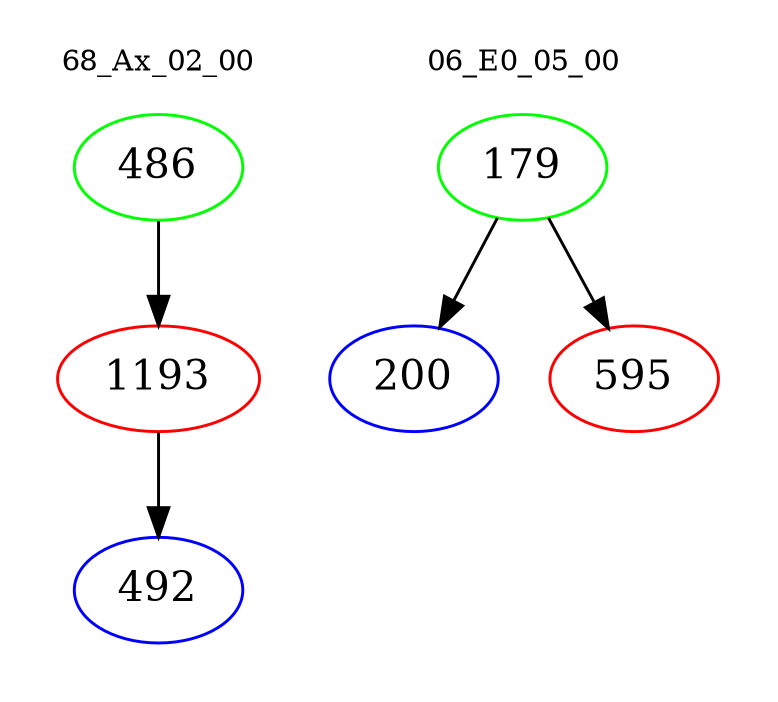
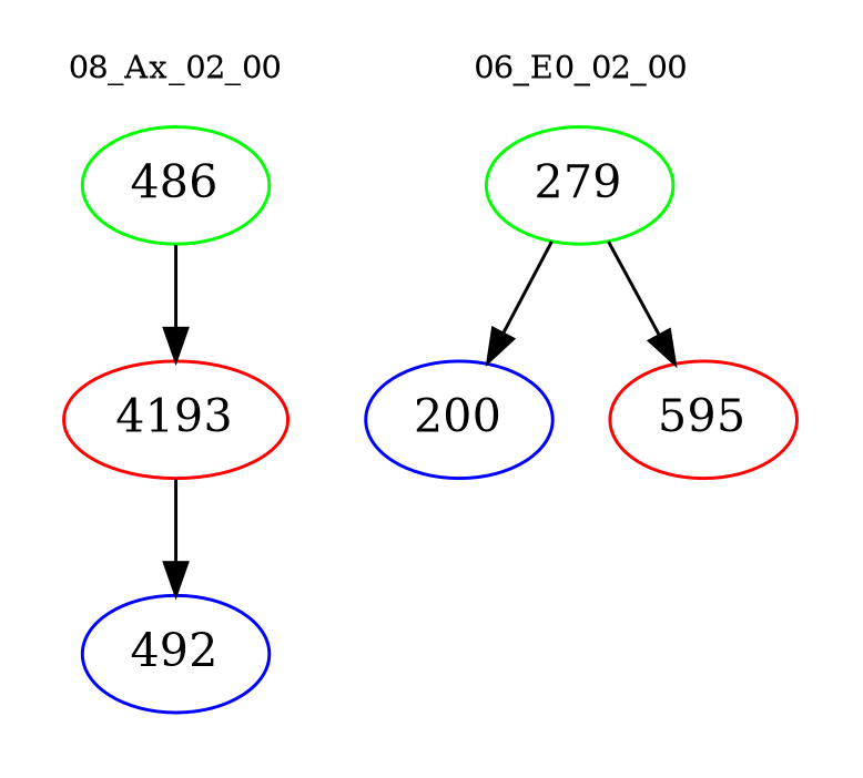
  digraph {
    node [color=green]
    edge [color=black]
    n1 [label=486]
    n2 [color=blue label=492]
-   n3 [color=red label=1193]
-   n4 [label=179]
+   n3 [color=red label=4193]
+   n4 [label=279]
    n5 [color=blue label=200]
    n6 [color=red label=595]
    subgraph cluster_1 {
      color=white
      fontsize=10
-     label="68_Ax_02_00"
+     label="08_Ax_02_00"
      n1
      n2
      n3
    }
    subgraph cluster_2 {
      color=white
      fontsize=10
-     label="06_E0_05_00"
+     label="06_E0_02_00"
      n4
      n5
      n6
    }
    n1 -> n3
    n3 -> n2
    n4 -> n5
    n4 -> n6
  }
